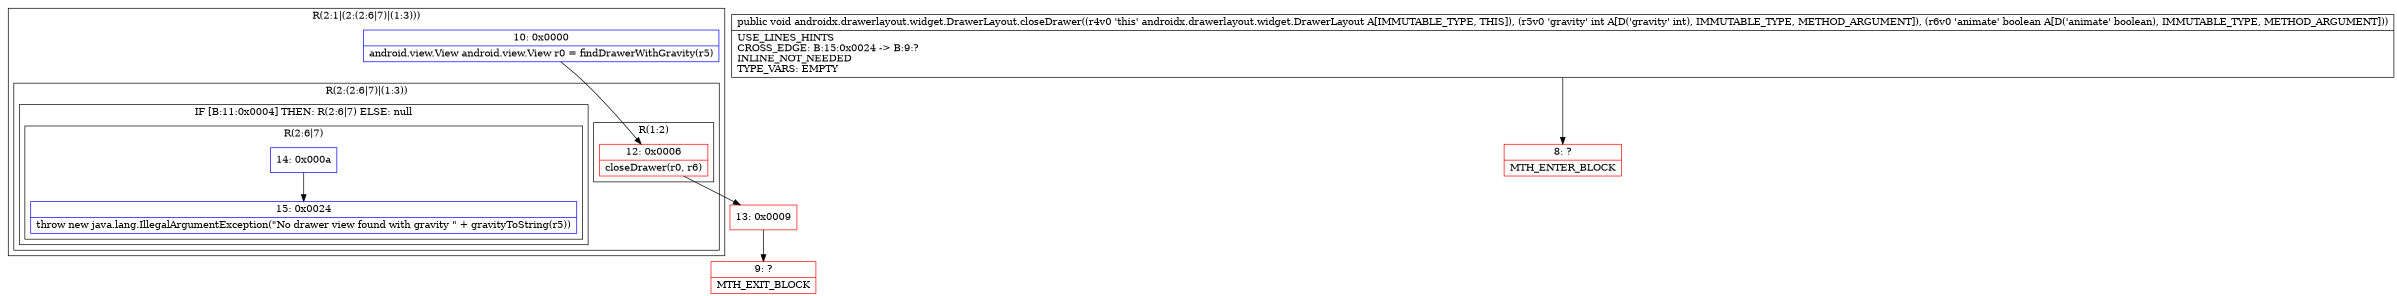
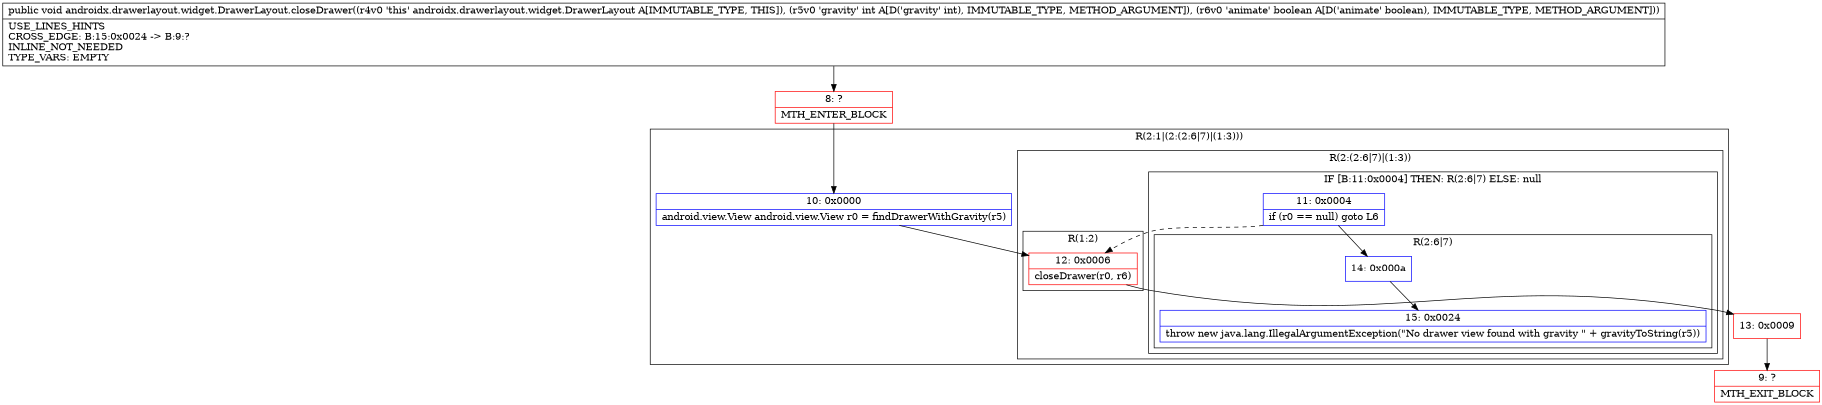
  digraph {
    node [color=blue shape=record]
    n1 [label="{14\:\ 0x000a}"]
    n2 [label="{15\:\ 0x0024|throw new java.lang.IllegalArgumentException(\"No drawer view found with gravity \" + gravityToString(r5))\l}"]
+   n3 [label="{11\:\ 0x0004|if (r0 == null) goto L6\l}"]
    n4 [color=red label="{12\:\ 0x0006|closeDrawer(r0, r6)\l}"]
    n5 [label="{10\:\ 0x0000|android.view.View android.view.View r0 = findDrawerWithGravity(r5)\l}"]
    n6 [color=red label="{13\:\ 0x0009}"]
    n7 [color=red label="{9\:\ ?|MTH_EXIT_BLOCK\l}"]
    n8 [color=red label="{8\:\ ?|MTH_ENTER_BLOCK\l}"]
    n9 [label="{public void androidx.drawerlayout.widget.DrawerLayout.closeDrawer((r4v0 'this' androidx.drawerlayout.widget.DrawerLayout A[IMMUTABLE_TYPE, THIS]), (r5v0 'gravity' int A[D('gravity' int), IMMUTABLE_TYPE, METHOD_ARGUMENT]), (r6v0 'animate' boolean A[D('animate' boolean), IMMUTABLE_TYPE, METHOD_ARGUMENT]))  | USE_LINES_HINTS\lCROSS_EDGE: B:15:0x0024 \-\> B:9:?\lINLINE_NOT_NEEDED\lTYPE_VARS: EMPTY\l}" color=""]
    subgraph cluster_1 {
      label="R(2:1|(2:(2:6|7)|(1:3)))"
      n5
      subgraph cluster_2 {
        label="R(2:(2:6|7)|(1:3))"
        subgraph cluster_3 {
          label="IF [B:11:0x0004] THEN: R(2:6|7) ELSE: null"
+         n3
          subgraph cluster_4 {
            label="R(2:6|7)"
            n1
            n2
          }
        }
        subgraph cluster_5 {
          label="R(1:2)"
          n4
        }
      }
    }
    n1 -> n2
+   n3 -> n1
+   n3 -> n4 [style=dashed]
    n4 -> n6
    n5 -> n4
    n6 -> n7
+   n8 -> n5
    n9 -> n8
  }
